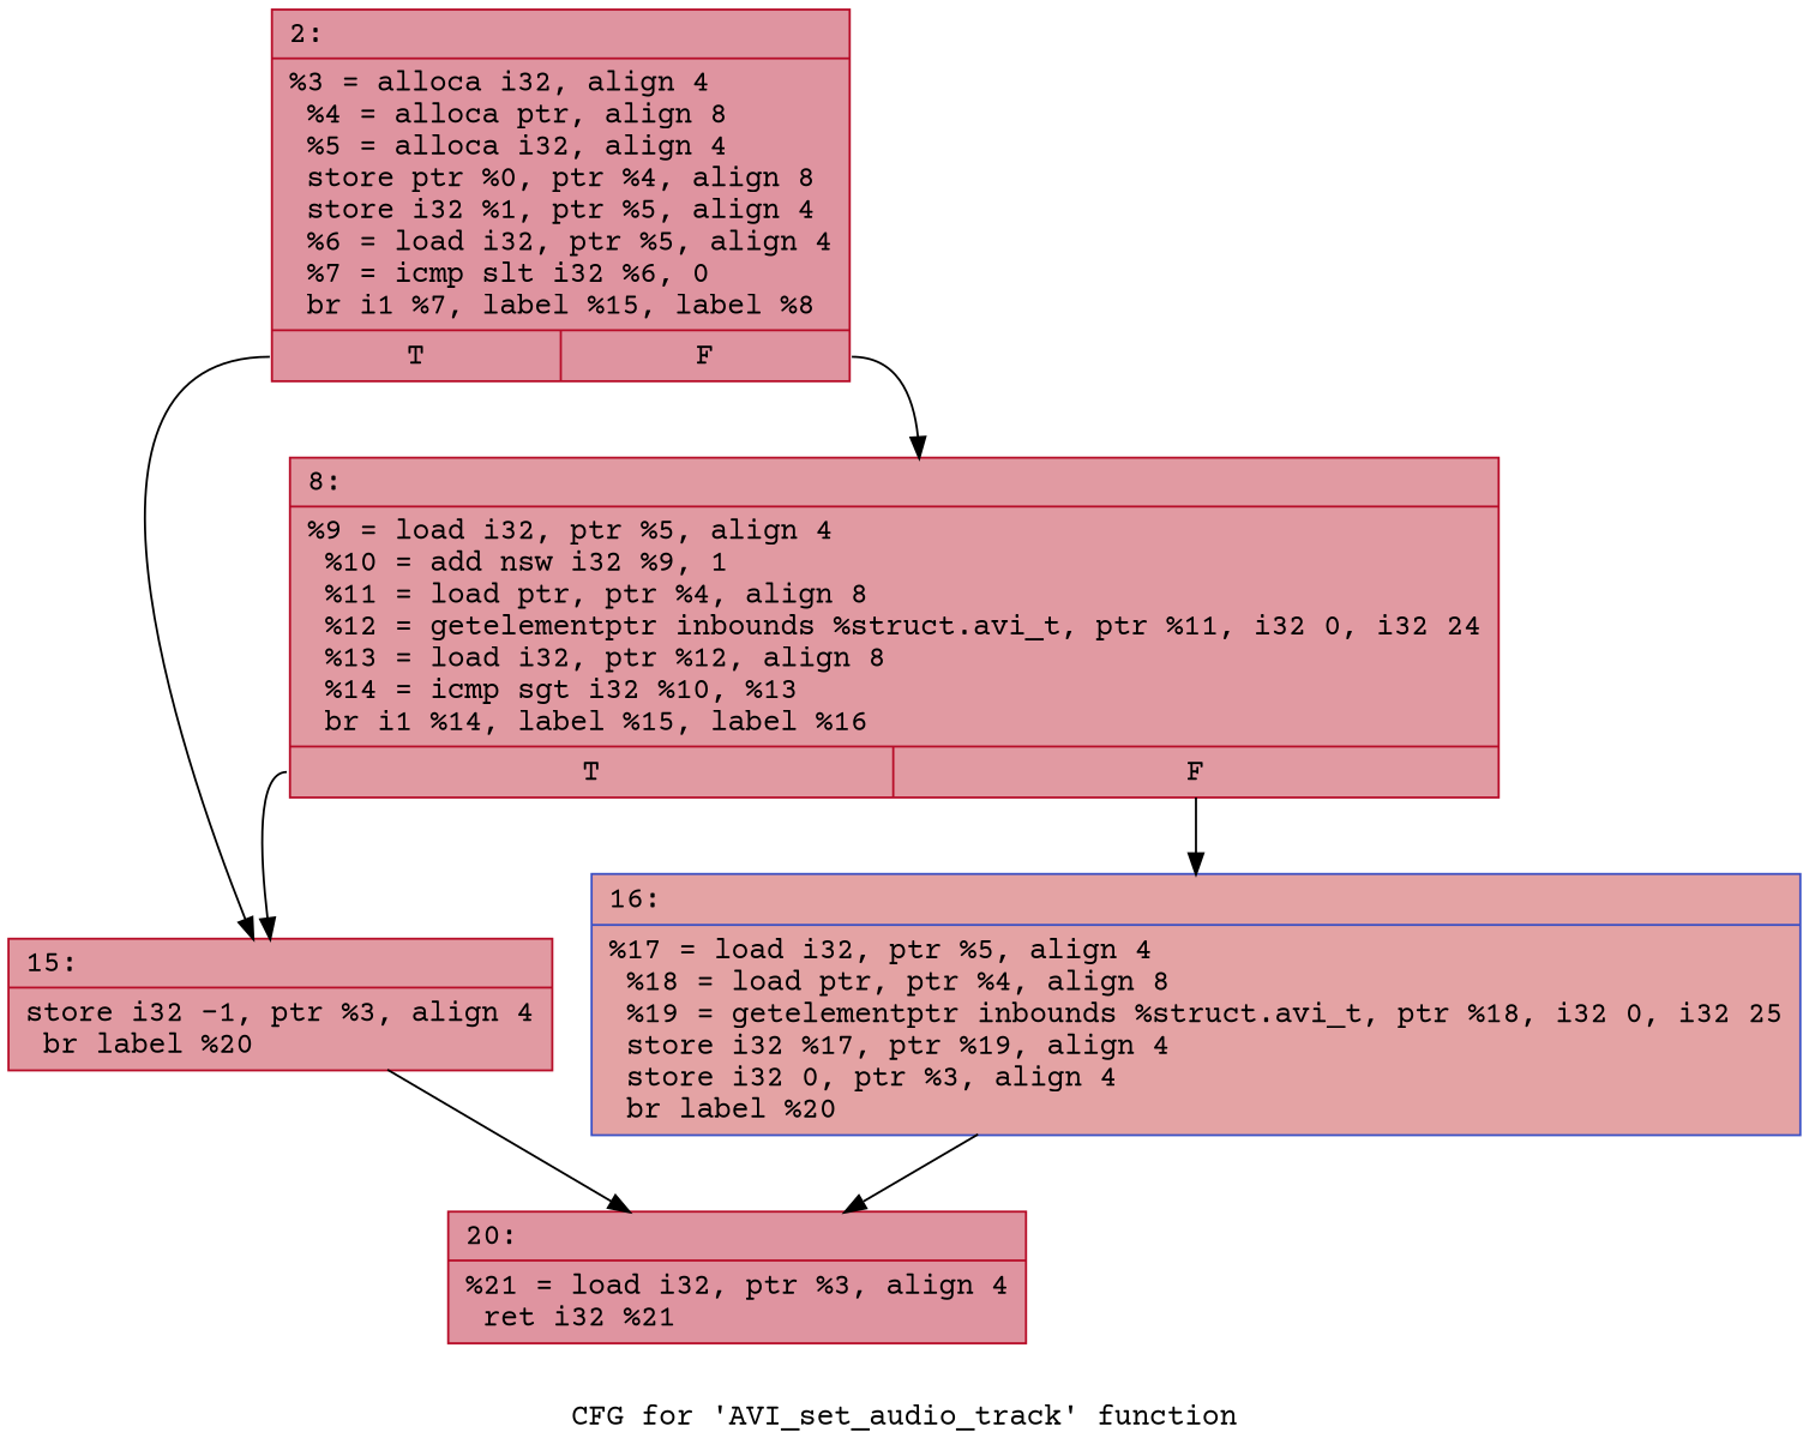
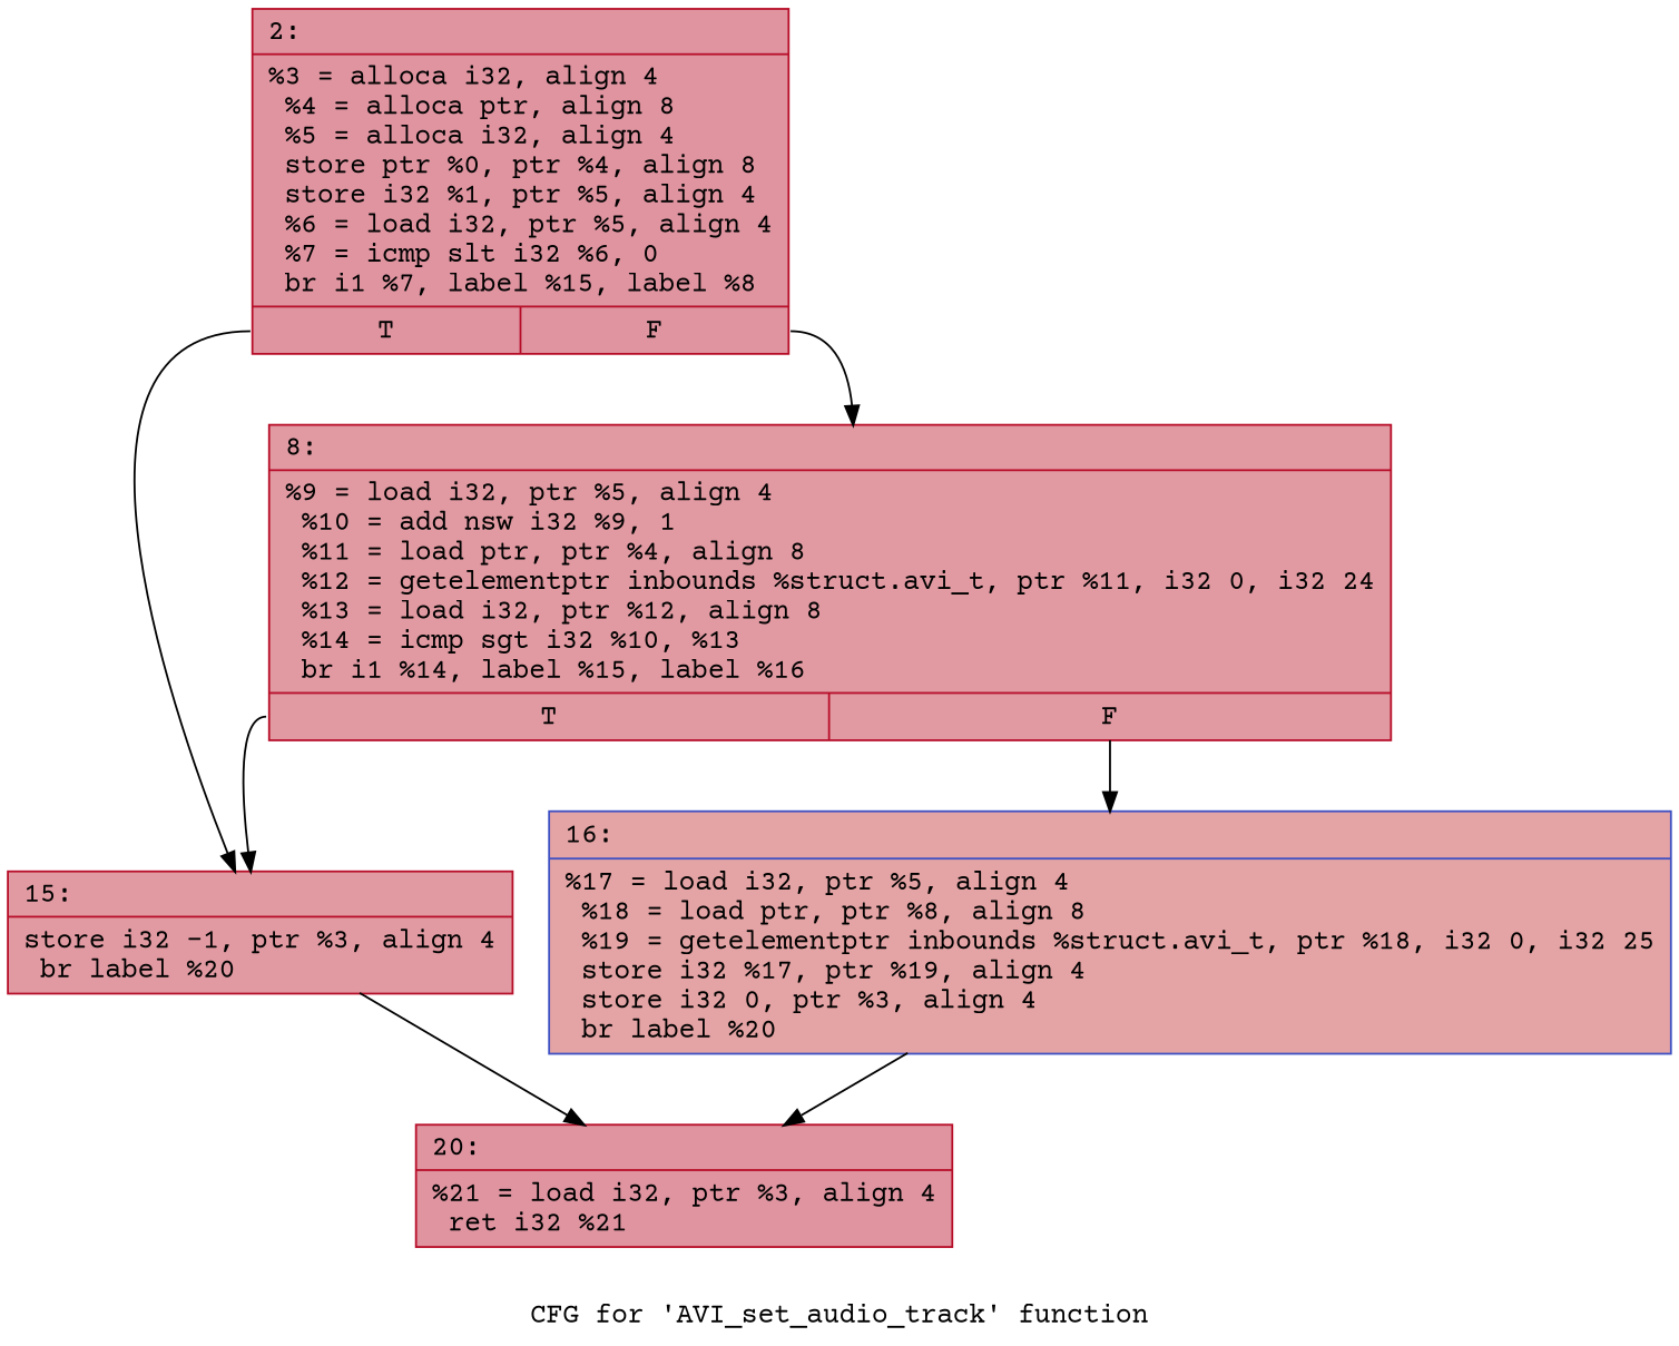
  digraph {
    label="CFG for 'AVI_set_audio_track' function"
    fontname="Courier Prime"
    node [color="#b70d28ff" fillcolor="#b70d2870" fontname="Courier Prime" shape=record style=filled]
    edge [fontname="Courier Prime"]
    n1 [label="{2:\l|  %3 = alloca i32, align 4\l  %4 = alloca ptr, align 8\l  %5 = alloca i32, align 4\l  store ptr %0, ptr %4, align 8\l  store i32 %1, ptr %5, align 4\l  %6 = load i32, ptr %5, align 4\l  %7 = icmp slt i32 %6, 0\l  br i1 %7, label %15, label %8\l|{<s0>T|<s1>F}}"]
    n2 [fillcolor="#bb1b2c70" label="{15:\l|  store i32 -1, ptr %3, align 4\l  br label %20\l}"]
    n3 [fillcolor="#bb1b2c70" label="{8:\l|  %9 = load i32, ptr %5, align 4\l  %10 = add nsw i32 %9, 1\l  %11 = load ptr, ptr %4, align 8\l  %12 = getelementptr inbounds %struct.avi_t, ptr %11, i32 0, i32 24\l  %13 = load i32, ptr %12, align 8\l  %14 = icmp sgt i32 %10, %13\l  br i1 %14, label %15, label %16\l|{<s0>T|<s1>F}}"]
    n4 [label="{20:\l|  %21 = load i32, ptr %3, align 4\l  ret i32 %21\l}"]
-   n5 [color="#3d50c3ff" fillcolor="#c32e3170" label="{16:\l|  %17 = load i32, ptr %5, align 4\l  %18 = load ptr, ptr %4, align 8\l  %19 = getelementptr inbounds %struct.avi_t, ptr %18, i32 0, i32 25\l  store i32 %17, ptr %19, align 4\l  store i32 0, ptr %3, align 4\l  br label %20\l}"]
+   n5 [color="#3d50c3ff" fillcolor="#c32e3170" label="{16:\l|  %17 = load i32, ptr %5, align 4\l  %18 = load ptr, ptr %8, align 8\l  %19 = getelementptr inbounds %struct.avi_t, ptr %18, i32 0, i32 25\l  store i32 %17, ptr %19, align 4\l  store i32 0, ptr %3, align 4\l  br label %20\l}"]
    n1 -> n2 [tailport=s0]
    n1 -> n3 [tailport=s1]
    n2 -> n4
    n3 -> n2 [tailport=s0]
    n3 -> n5 [tailport=s1]
    n5 -> n4
  }
